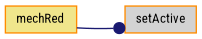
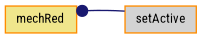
  digraph {
    rankdir=LR
    fontname="Roboto Condensed"
    node [color=darkorange fontname="Roboto Condensed" fontsize=10 shape=record style=filled]
    n1 [fillcolor=khaki fontcolor=black height=0.2 label=mechRed width=0.4]
    n2 [height=0.2 label=setActive width=0.4 fillcolor=lightgrey]
-   n1 -> n2 [color=midnightblue fontname="Roboto Condensed" fontsize=10 labelfontname=Helvetica labelfontsize=10 style=solid arrowhead=dot]
+   n2 -> n1 [color=midnightblue fontname="Roboto Condensed" fontsize=10 labelfontname=Helvetica labelfontsize=10 style=solid arrowhead=dot]
  }
